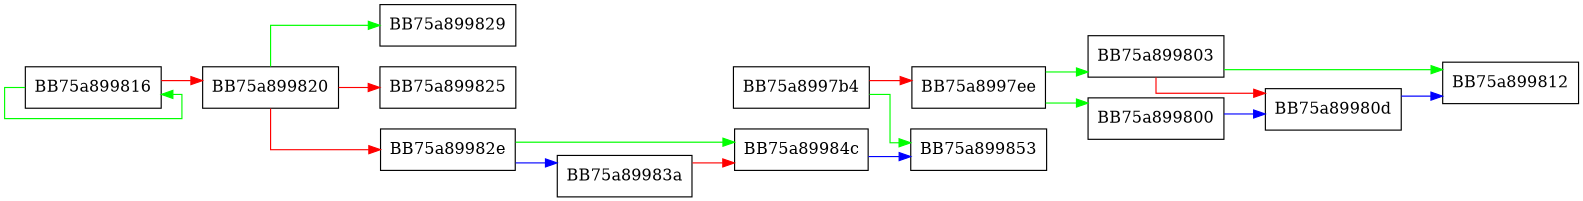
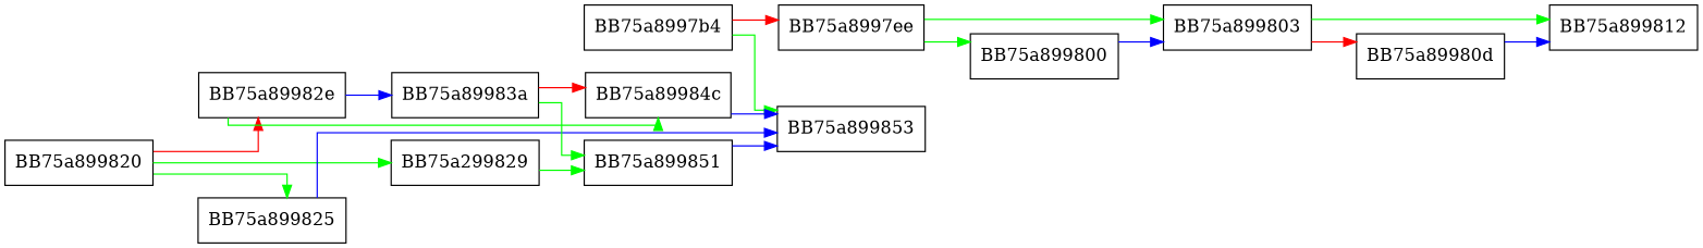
  digraph {
    rankdir=LR
    splines=ortho
    node [shape=box]
    edge [color=green]
    BB75a8997b4
    BB75a8997ee
    BB75a899853
+   BB75a899851
    BB75a899803
    BB75a899800
    BB75a899812
    BB75a89980d
-   BB75a899816
    BB75a899820
-   BB75a899829
+   BB75a899829 [label=BB75a299829]
    BB75a899825
    BB75a89982e
    BB75a89984c
    BB75a89983a
    BB75a8997b4 -> BB75a8997ee [color=red]
    BB75a8997b4 -> BB75a899853
    BB75a8997ee -> BB75a899803
    BB75a8997ee -> BB75a899800
+   BB75a899851 -> BB75a899853 [color=blue]
    BB75a899803 -> BB75a899812
    BB75a899803 -> BB75a89980d [color=red]
-   BB75a899800 -> BB75a89980d [color=blue]
+   BB75a899800 -> BB75a899803 [color=blue]
    BB75a89980d -> BB75a899812 [color=blue]
-   BB75a899816 -> BB75a899816
-   BB75a899816 -> BB75a899820 [color=red]
    BB75a899820 -> BB75a899829
-   BB75a899820 -> BB75a899825 [color=red]
+   BB75a899820 -> BB75a899825
    BB75a899820 -> BB75a89982e [color=red]
+   BB75a899829 -> BB75a899851
+   BB75a899825 -> BB75a899853 [color=blue]
    BB75a89982e -> BB75a89984c
    BB75a89982e -> BB75a89983a [color=blue]
    BB75a89984c -> BB75a899853 [color=blue]
+   BB75a89983a -> BB75a899851
    BB75a89983a -> BB75a89984c [color=red]
  }
